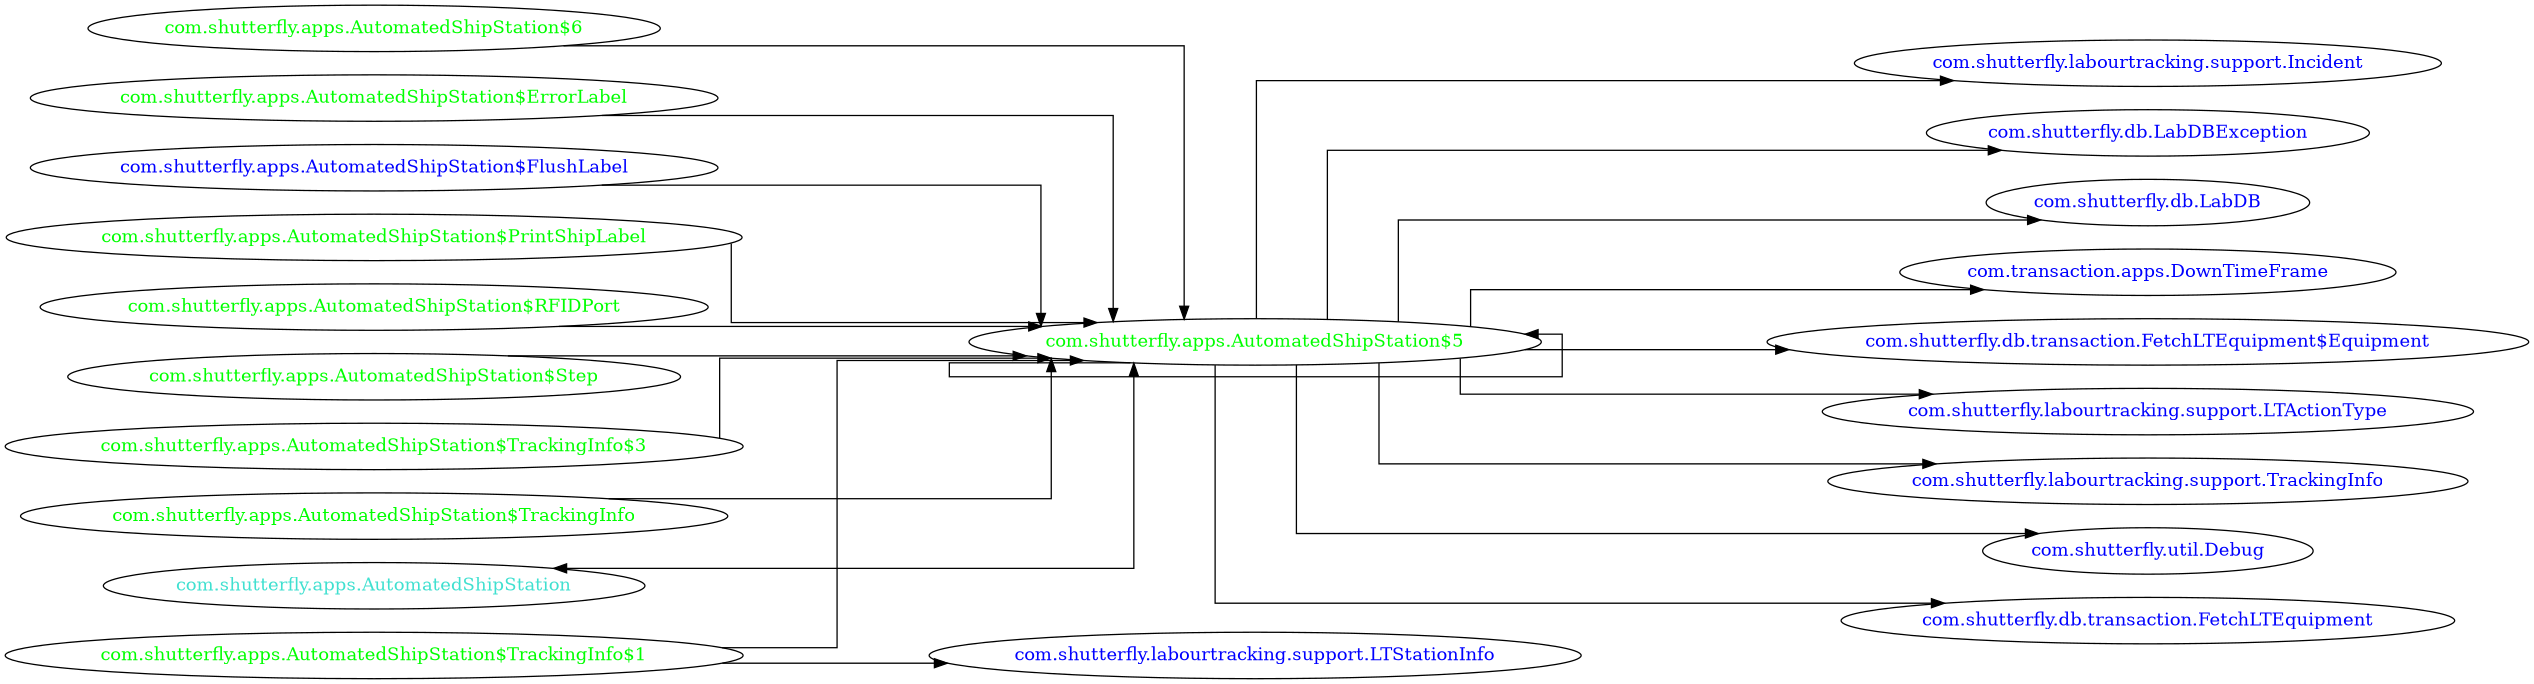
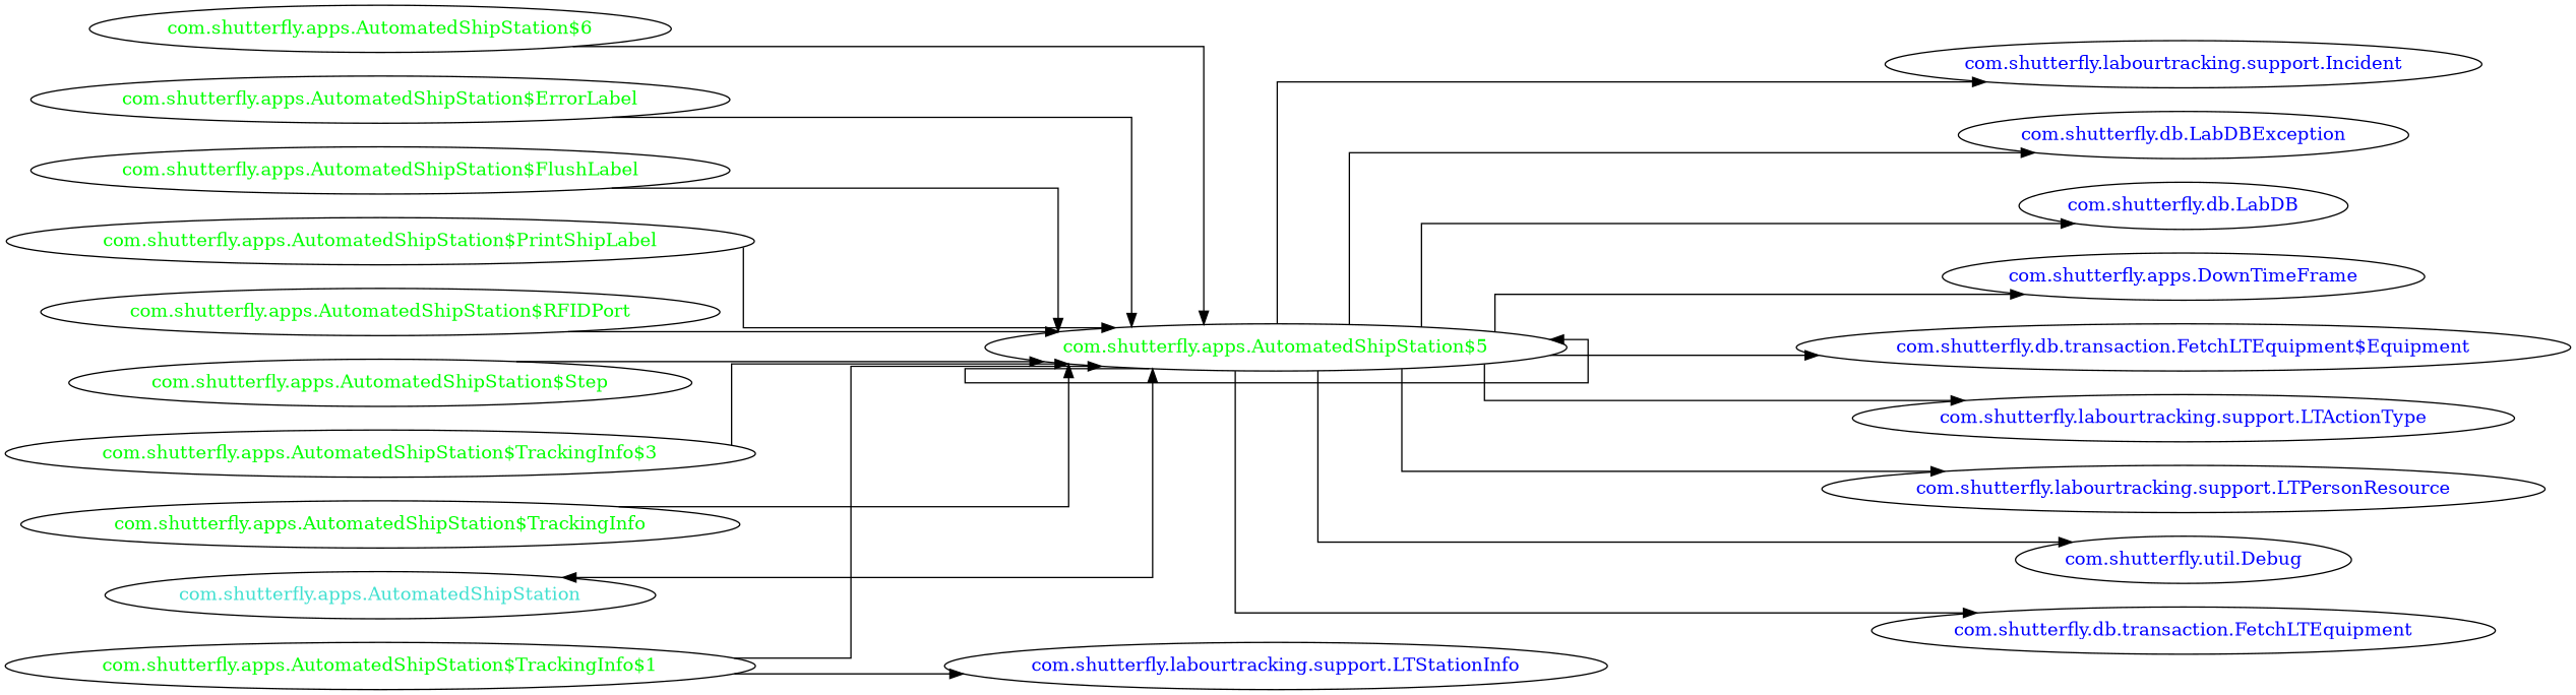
  digraph {
    concentrate=true
    rankdir=LR
    ranksep=2.0
    splines=ortho
    node [fontcolor=green]
    "com.shutterfly.apps.AutomatedShipStation$5"
    "com.shutterfly.labourtracking.support.Incident" [fontcolor=blue]
    "com.shutterfly.db.LabDBException" [fontcolor=blue]
    "com.shutterfly.db.LabDB" [fontcolor=blue]
-   "com.shutterfly.apps.DownTimeFrame" [fontcolor=blue label="com.transaction.apps.DownTimeFrame"]
+   "com.shutterfly.apps.DownTimeFrame" [fontcolor=blue]
    "com.shutterfly.db.transaction.FetchLTEquipment$Equipment" [fontcolor=blue]
    "com.shutterfly.labourtracking.support.LTActionType" [fontcolor=blue]
-   "com.shutterfly.labourtracking.support.LTPersonResource" [fontcolor=blue label="com.shutterfly.labourtracking.support.TrackingInfo"]
+   "com.shutterfly.labourtracking.support.LTPersonResource" [fontcolor=blue]
    "com.shutterfly.util.Debug" [fontcolor=blue]
    "com.shutterfly.db.transaction.FetchLTEquipment" [fontcolor=blue]
    "com.shutterfly.labourtracking.support.LTStationInfo" [fontcolor=blue]
    "com.shutterfly.apps.AutomatedShipStation$6"
    "com.shutterfly.apps.AutomatedShipStation$ErrorLabel"
-   "com.shutterfly.apps.AutomatedShipStation$FlushLabel" [fontcolor=blue]
+   "com.shutterfly.apps.AutomatedShipStation$FlushLabel"
    "com.shutterfly.apps.AutomatedShipStation$PrintShipLabel"
    "com.shutterfly.apps.AutomatedShipStation$RFIDPort"
    "com.shutterfly.apps.AutomatedShipStation$Step"
    "com.shutterfly.apps.AutomatedShipStation$TrackingInfo$1"
    "com.shutterfly.apps.AutomatedShipStation$TrackingInfo$3"
    "com.shutterfly.apps.AutomatedShipStation$TrackingInfo"
    "com.shutterfly.apps.AutomatedShipStation" [fontcolor=turquoise]
    "com.shutterfly.apps.AutomatedShipStation$5" -> "com.shutterfly.apps.AutomatedShipStation$5"
    "com.shutterfly.apps.AutomatedShipStation$5" -> "com.shutterfly.labourtracking.support.Incident"
    "com.shutterfly.apps.AutomatedShipStation$5" -> "com.shutterfly.db.LabDBException"
    "com.shutterfly.apps.AutomatedShipStation$5" -> "com.shutterfly.db.LabDB"
    "com.shutterfly.apps.AutomatedShipStation$5" -> "com.shutterfly.apps.DownTimeFrame"
    "com.shutterfly.apps.AutomatedShipStation$5" -> "com.shutterfly.db.transaction.FetchLTEquipment$Equipment"
    "com.shutterfly.apps.AutomatedShipStation$5" -> "com.shutterfly.labourtracking.support.LTActionType"
    "com.shutterfly.apps.AutomatedShipStation$5" -> "com.shutterfly.labourtracking.support.LTPersonResource"
    "com.shutterfly.apps.AutomatedShipStation$5" -> "com.shutterfly.util.Debug"
    "com.shutterfly.apps.AutomatedShipStation$5" -> "com.shutterfly.db.transaction.FetchLTEquipment"
    "com.shutterfly.apps.AutomatedShipStation$6" -> "com.shutterfly.apps.AutomatedShipStation$5"
    "com.shutterfly.apps.AutomatedShipStation$ErrorLabel" -> "com.shutterfly.apps.AutomatedShipStation$5"
    "com.shutterfly.apps.AutomatedShipStation$FlushLabel" -> "com.shutterfly.apps.AutomatedShipStation$5"
    "com.shutterfly.apps.AutomatedShipStation$PrintShipLabel" -> "com.shutterfly.apps.AutomatedShipStation$5"
    "com.shutterfly.apps.AutomatedShipStation$RFIDPort" -> "com.shutterfly.apps.AutomatedShipStation$5"
    "com.shutterfly.apps.AutomatedShipStation$Step" -> "com.shutterfly.apps.AutomatedShipStation$5"
    "com.shutterfly.apps.AutomatedShipStation$TrackingInfo$1" -> "com.shutterfly.apps.AutomatedShipStation$5"
    "com.shutterfly.apps.AutomatedShipStation$TrackingInfo$1" -> "com.shutterfly.labourtracking.support.LTStationInfo"
    "com.shutterfly.apps.AutomatedShipStation$TrackingInfo$3" -> "com.shutterfly.apps.AutomatedShipStation$5"
    "com.shutterfly.apps.AutomatedShipStation$TrackingInfo" -> "com.shutterfly.apps.AutomatedShipStation$5"
    "com.shutterfly.apps.AutomatedShipStation" -> "com.shutterfly.apps.AutomatedShipStation$5" [dir=both]
  }
